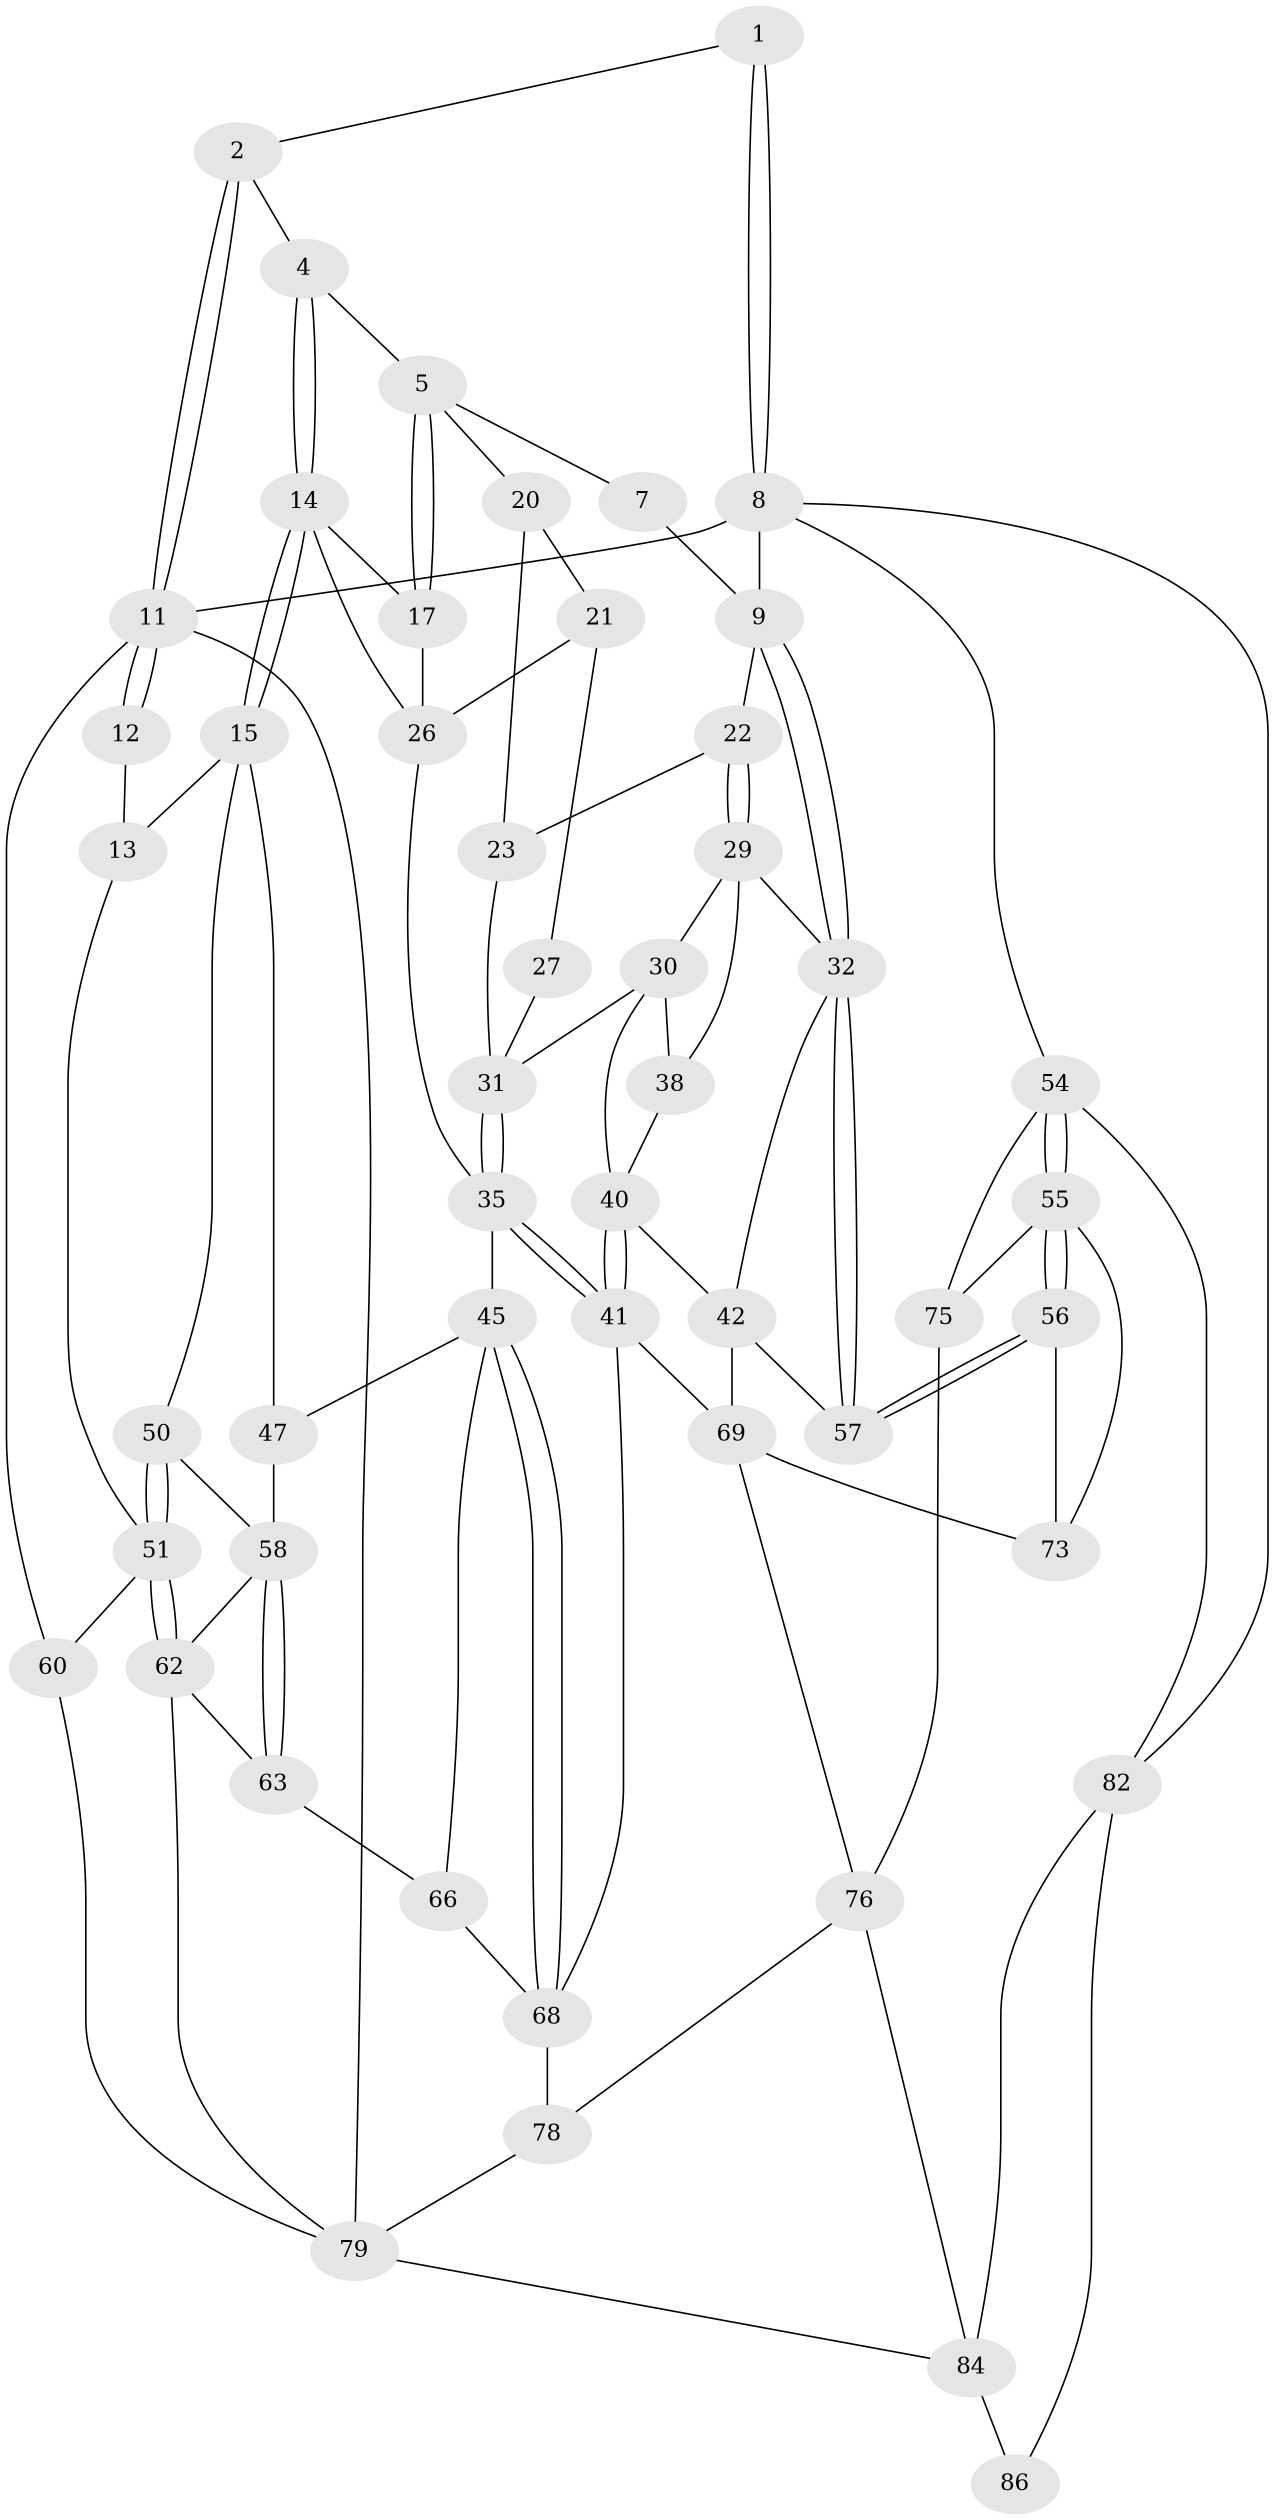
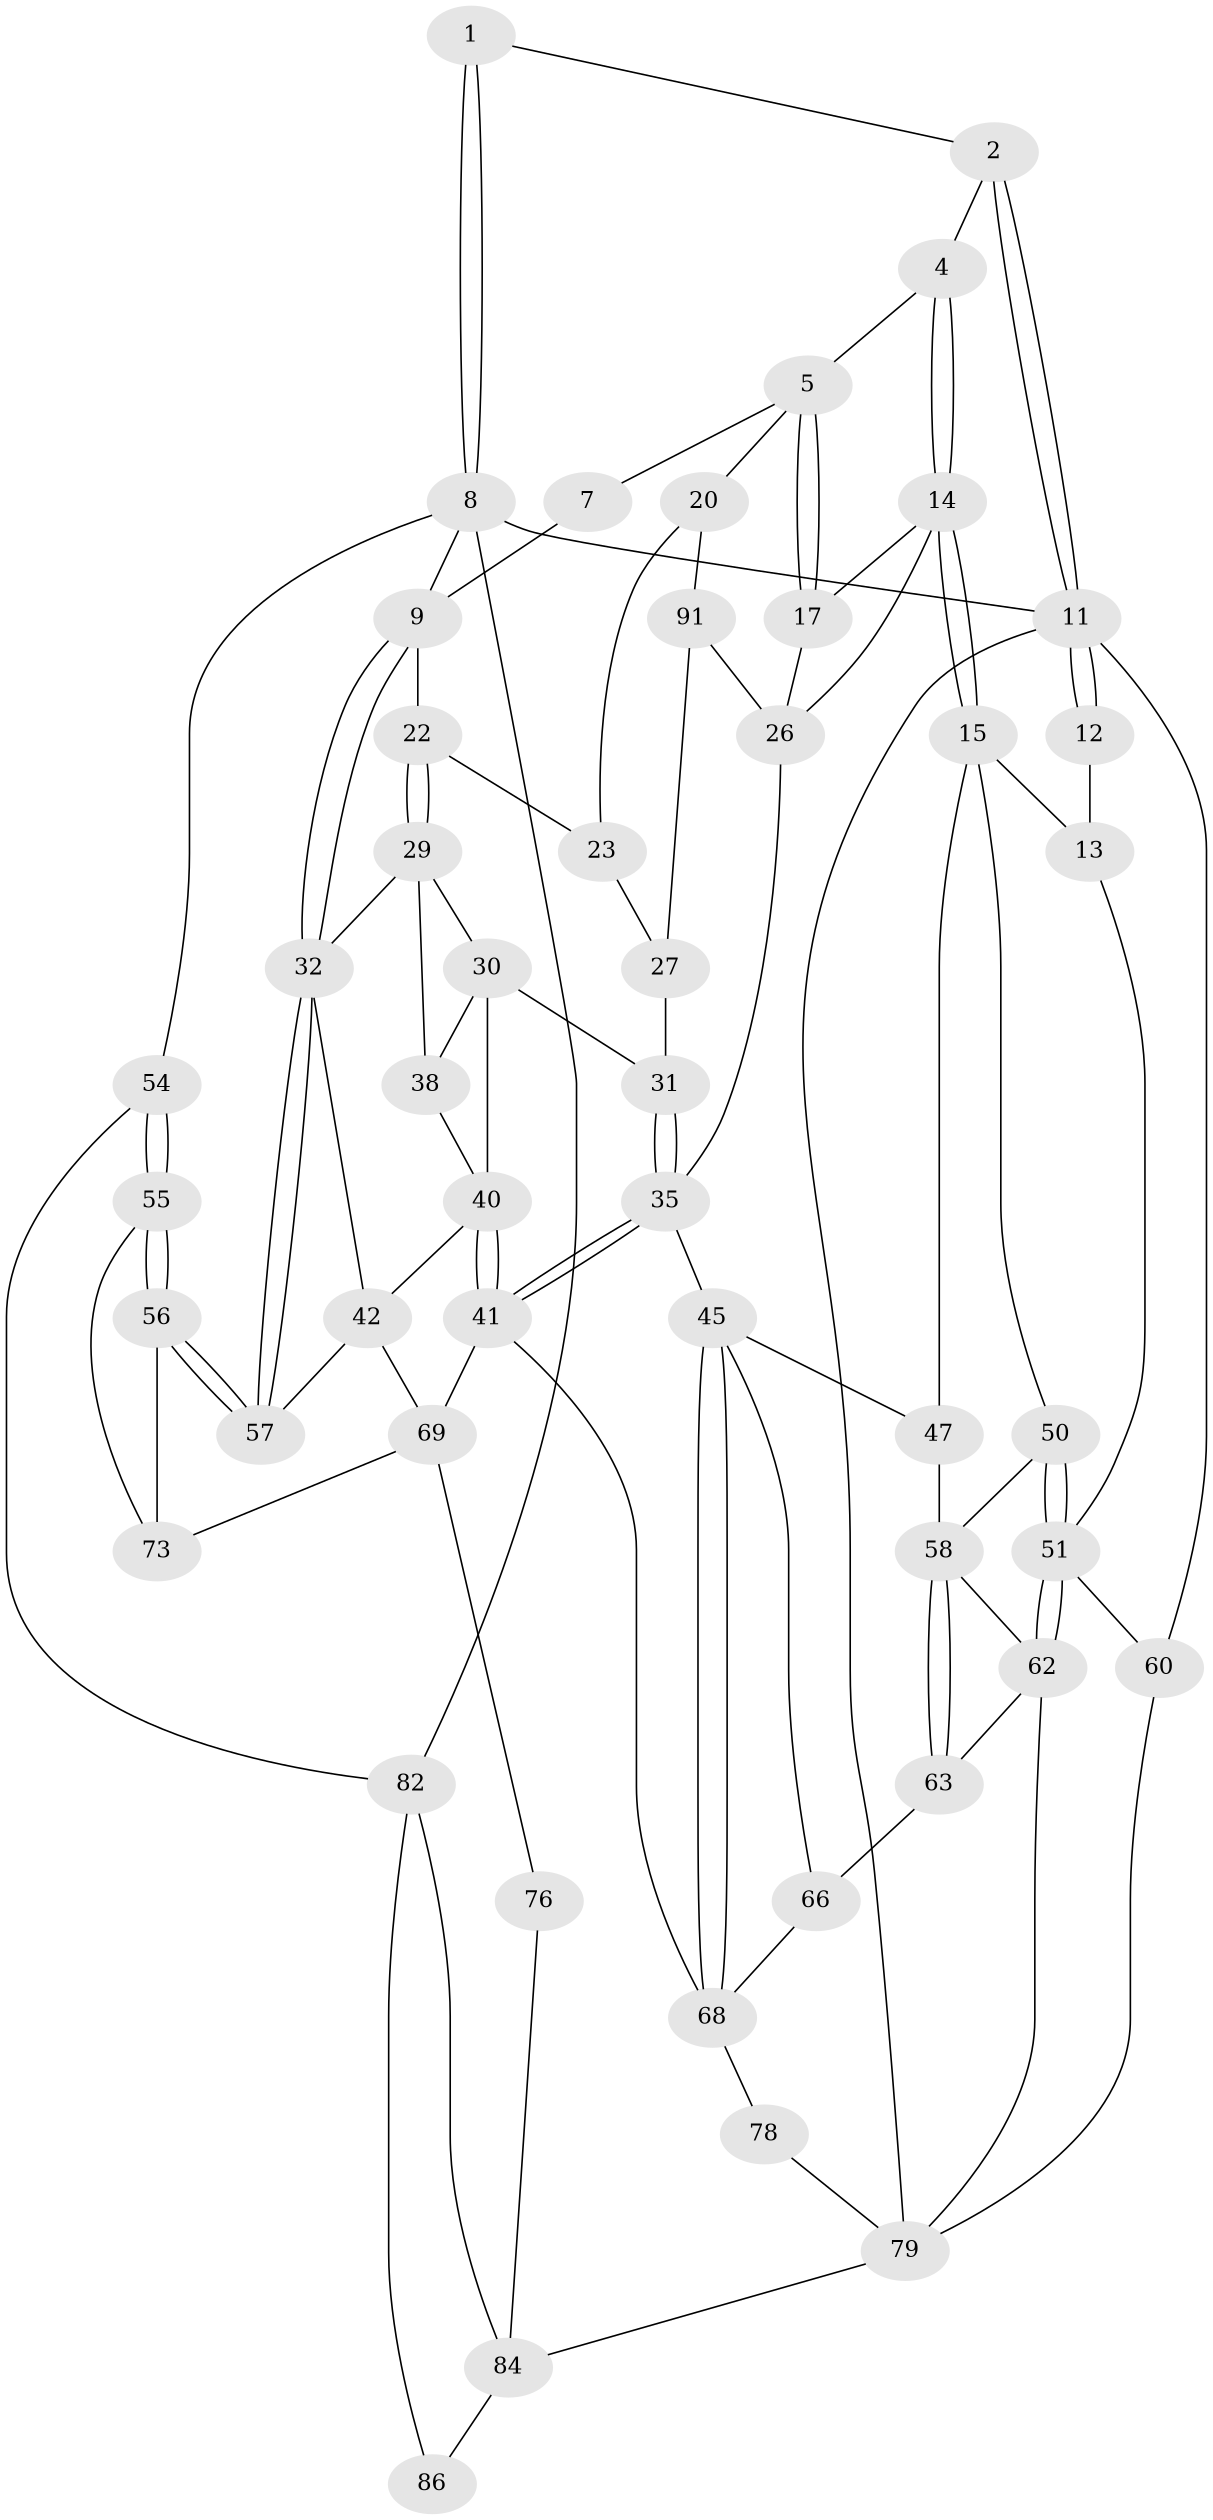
  graph {
    node [color=gray90 style=filled]
    2 [super="+3"]
    1
    8 [super="+53"]
    4
    11 [super="+61"]
    9 [super="+10"]
    54 [super="+81"]
    82 [super="+83"]
    5 [super="+6"]
    14 [super="+19"]
    12 [super="+13"]
    60
    79 [super="+80"]
    7
    17 [super="+18"]
    20
    15 [super="+48"]
    26 [super="+37"]
-   21 [super="+25"]
+   21 [super="+25" label=91]
    23 [super="+24"]
    22
    32 [super="+33"]
    55 [super="+74"]
-   75
    86
    84 [super="+85"]
    29 [super="+34"]
    42 [super="+43"]
    57
    n30 [label=13 super="+49"]
    51 [super="+52"]
    47
    50
    35 [super="+36"]
    58 [super="+59"]
    62 [super="+65"]
    27 [super="+28"]
    31
    30 [super="+39"]
    38
    41 [super="+67"]
    45 [super="+46"]
    40 [super="+44"]
    69 [super="+70"]
    68 [super="+71"]
    66 [super="+72"]
    78
    73
    76 [super="+77"]
    63 [super="+64"]
    56
    2 -- 4
    2 -- 11
    2 -- 11
    1 -- 2
    1 -- 8
    1 -- 8
    8 -- 11 [weight=2]
    8 -- 9
    8 -- 54
    8 -- 82
    4 -- 5
    4 -- 14
    4 -- 14
    11 -- 12
    11 -- 12
    11 -- 60
    11 -- 79
    9 -- 22
    9 -- 32
    9 -- 32
    54 -- 82
    54 -- 55
    54 -- 55
-   54 -- 75
    82 -- 86
    82 -- 84
    5 -- 7
    5 -- 17
    5 -- 17
    5 -- 20
    14 -- 17
    14 -- 15
    14 -- 15
    14 -- 26
    12 -- n30 [weight=2]
    60 -- 79
    79 -- 84
    7 -- 9
    17 -- 26
    20 -- 21
    20 -- 23
    15 -- n30
    15 -- 47
    15 -- 50
    26 -- 35
    21 -- 26
    21 -- 27
-   23 -- 31 [weight=2]
+   23 -- 27 [weight=2]
    22 -- 23
    22 -- 29
    22 -- 29
    32 -- 42
    32 -- 57
    32 -- 57
-   55 -- 75
    55 -- 73
    55 -- 56
    55 -- 56
-   75 -- 76
    84 -- 86
    29 -- 32
    29 -- 30
    29 -- 38
    42 -- 57
    42 -- 69
    n30 -- 51
    51 -- 60
    51 -- 62
    51 -- 62
    47 -- 58
    50 -- 51
    50 -- 51
    50 -- 58
    35 -- 41
    35 -- 41
    35 -- 45
    58 -- 62
    58 -- 63
    58 -- 63
    62 -- 79
    62 -- 63
    27 -- 31
    31 -- 35
    31 -- 35
    30 -- 31
    30 -- 38
    30 -- 40
    38 -- 40
    41 -- 69
    41 -- 68
    45 -- 47
    45 -- 68
    45 -- 68
    45 -- 66
    40 -- 42
    40 -- 41
    40 -- 41
    69 -- 73
    69 -- 76
    68 -- 78
    66 -- 68
    78 -- 79
    76 -- 84
-   76 -- 78
    63 -- 66 [weight=2]
    56 -- 57
    56 -- 57
    56 -- 73
  }
